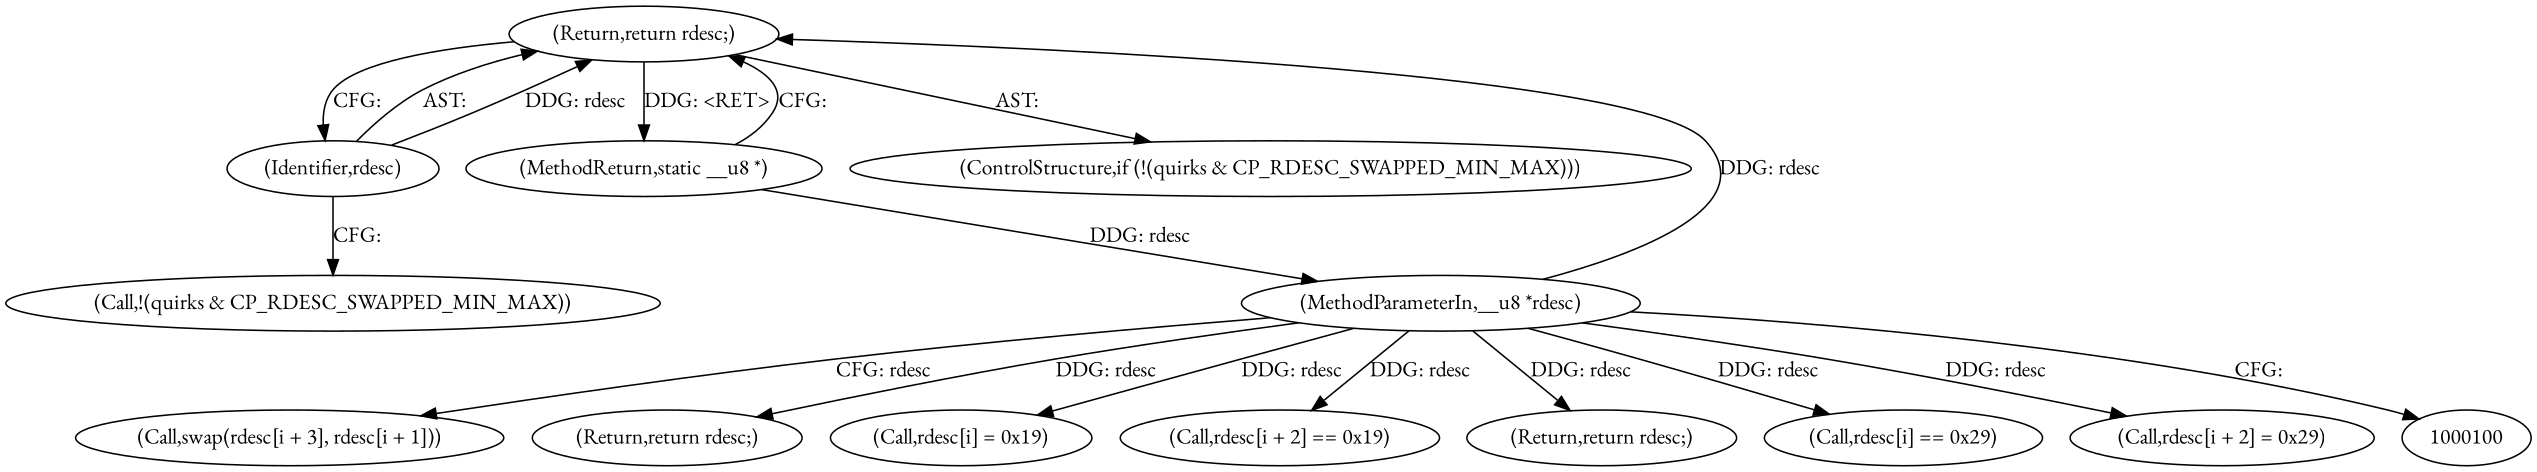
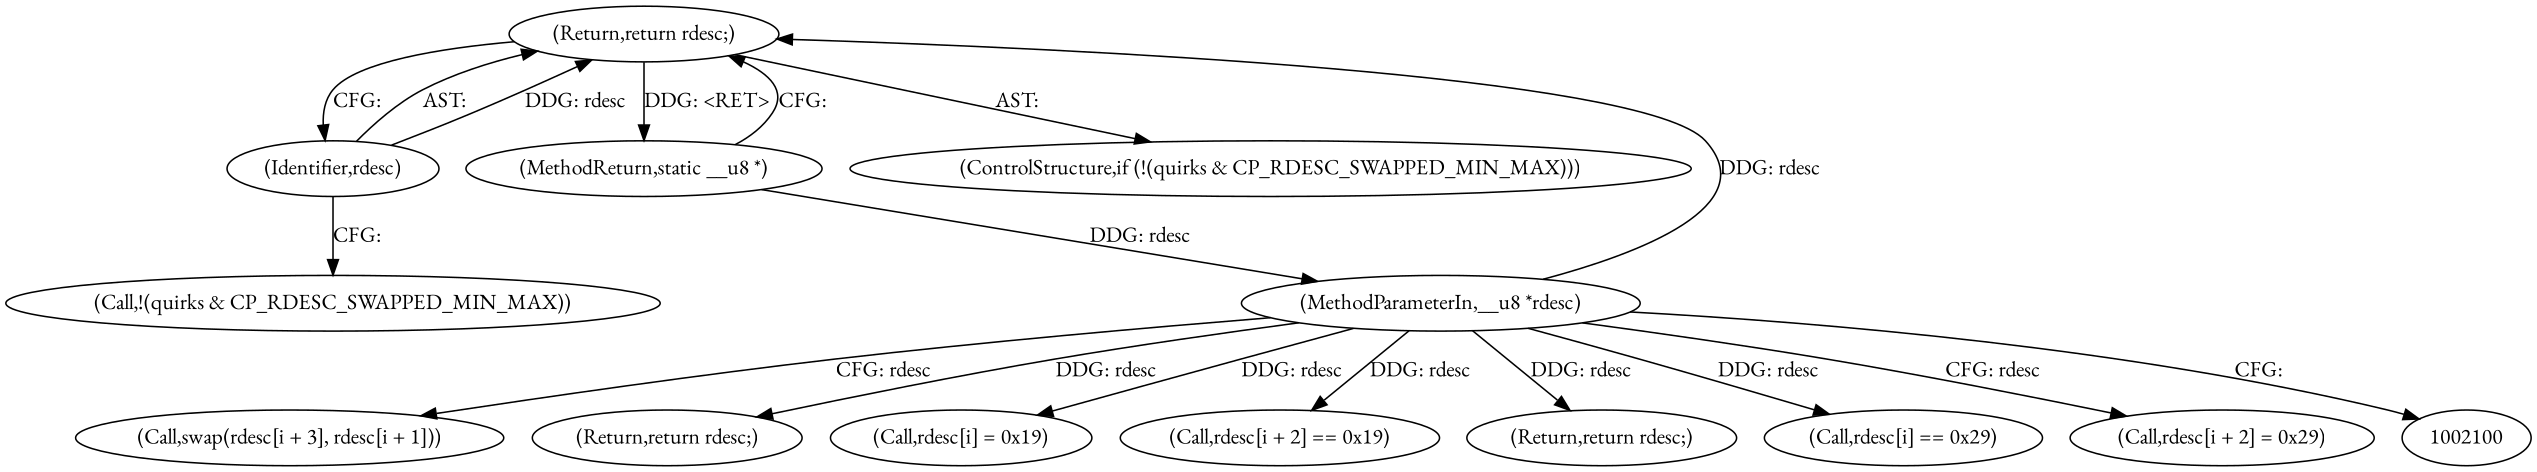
  digraph {
    fontname="EB Garamond"
    node [fontname="EB Garamond"]
    edge [fontname="EB Garamond"]
    n1 [label="(Return,return rdesc;)"]
    n2 [label="(Identifier,rdesc)"]
    n3 [label="(MethodReturn,static __u8 *)"]
    n4 [label="(ControlStructure,if (!(quirks & CP_RDESC_SWAPPED_MIN_MAX)))"]
    n5 [label="(Call,!(quirks & CP_RDESC_SWAPPED_MIN_MAX))"]
    n6 [label="(MethodParameterIn,__u8 *rdesc)"]
    n7 [label="(Call,swap(rdesc[i + 3], rdesc[i + 1]))"]
    n8 [label="(Return,return rdesc;)"]
    n9 [label="(Call,rdesc[i] = 0x19)"]
    n10 [label="(Call,rdesc[i + 2] == 0x19)"]
    n11 [label="(Return,return rdesc;)"]
    n12 [label="(Call,rdesc[i] == 0x29)"]
    n13 [label="(Call,rdesc[i + 2] = 0x29)"]
-   1000100
+   1000100 [label=1002100]
    n1 -> n2 [label="CFG: "]
    n1 -> n3 [label="DDG: <RET>"]
    n1 -> n4 [label="AST: "]
    n2 -> n1 [label="AST: "]
    n2 -> n1 [label="DDG: rdesc"]
    n2 -> n5 [label="CFG: "]
    n3 -> n1 [label="CFG: "]
    n3 -> n6 [label="DDG: rdesc"]
    n6 -> n1 [label="DDG: rdesc"]
    n6 -> n7 [label="CFG: rdesc"]
    n6 -> n8 [label="DDG: rdesc"]
    n6 -> n9 [label="DDG: rdesc"]
    n6 -> n10 [label="DDG: rdesc"]
    n6 -> n11 [label="DDG: rdesc"]
    n6 -> n12 [label="DDG: rdesc"]
-   n6 -> n13 [label="DDG: rdesc"]
+   n6 -> n13 [label="CFG: rdesc"]
    n6 -> 1000100 [label="CFG: "]
  }
